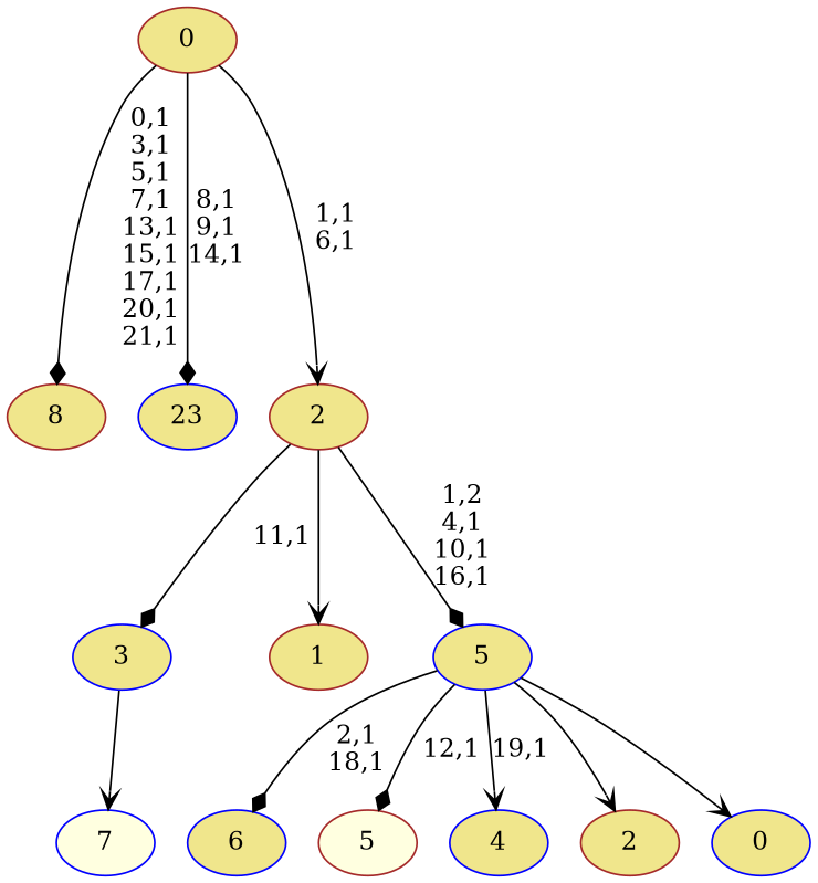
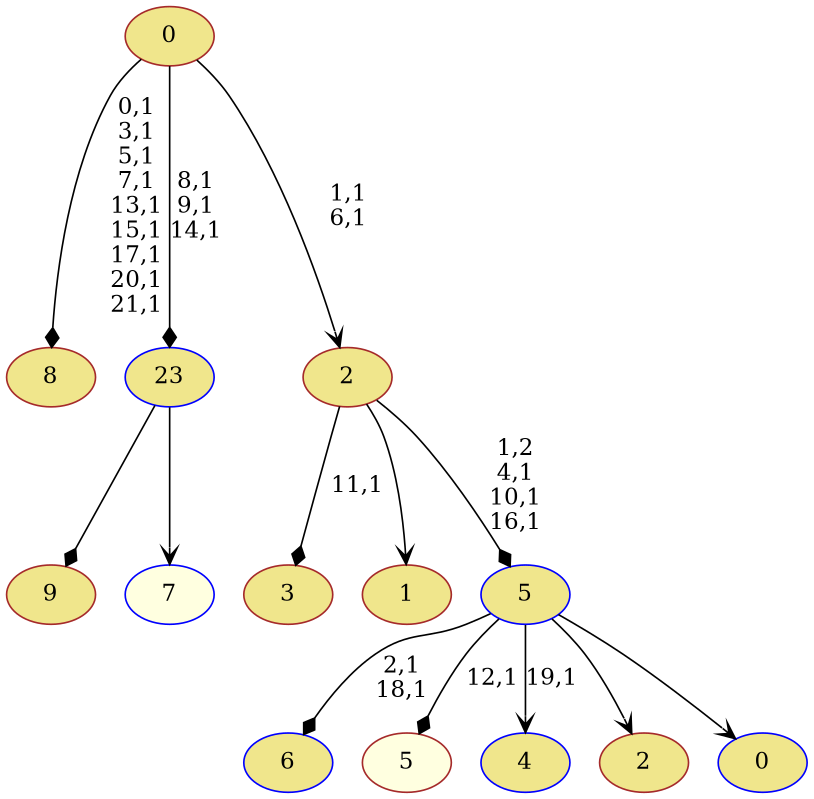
  digraph {
    node [color=brown fillcolor=khaki style=filled]
    edge [arrowhead=diamond]
+   n1 [label=9]
    n2 [label=8]
    n3 [color=blue fillcolor=lightyellow label=7]
    n4 [color=blue label=23]
    n5 [color=blue label=6]
    n6 [fillcolor=lightyellow label=5]
    n7 [color=blue label=4]
-   n8 [color=blue label=3]
+   n8 [label=3]
    n9 [label=2]
    n10 [label=1]
    n11 [color=blue label=0]
    5 [color=blue]
    2
    0
-   n8 -> n3 [arrowhead=vee]
+   n4 -> n1
+   n4 -> n3 [arrowhead=vee]
    5 -> n5 [label="2,1\n18,1"]
    5 -> n6 [label="12,1"]
    5 -> n7 [arrowhead=vee label="19,1"]
    5 -> n9 [arrowhead=vee]
    5 -> n11 [arrowhead=vee]
    2 -> n8 [label="11,1"]
    2 -> n10 [arrowhead=vee]
    2 -> 5 [label="1,2\n4,1\n10,1\n16,1"]
    0 -> n2 [label="0,1\n3,1\n5,1\n7,1\n13,1\n15,1\n17,1\n20,1\n21,1"]
    0 -> n4 [label="8,1\n9,1\n14,1"]
    0 -> 2 [arrowhead=vee label="1,1\n6,1"]
  }
